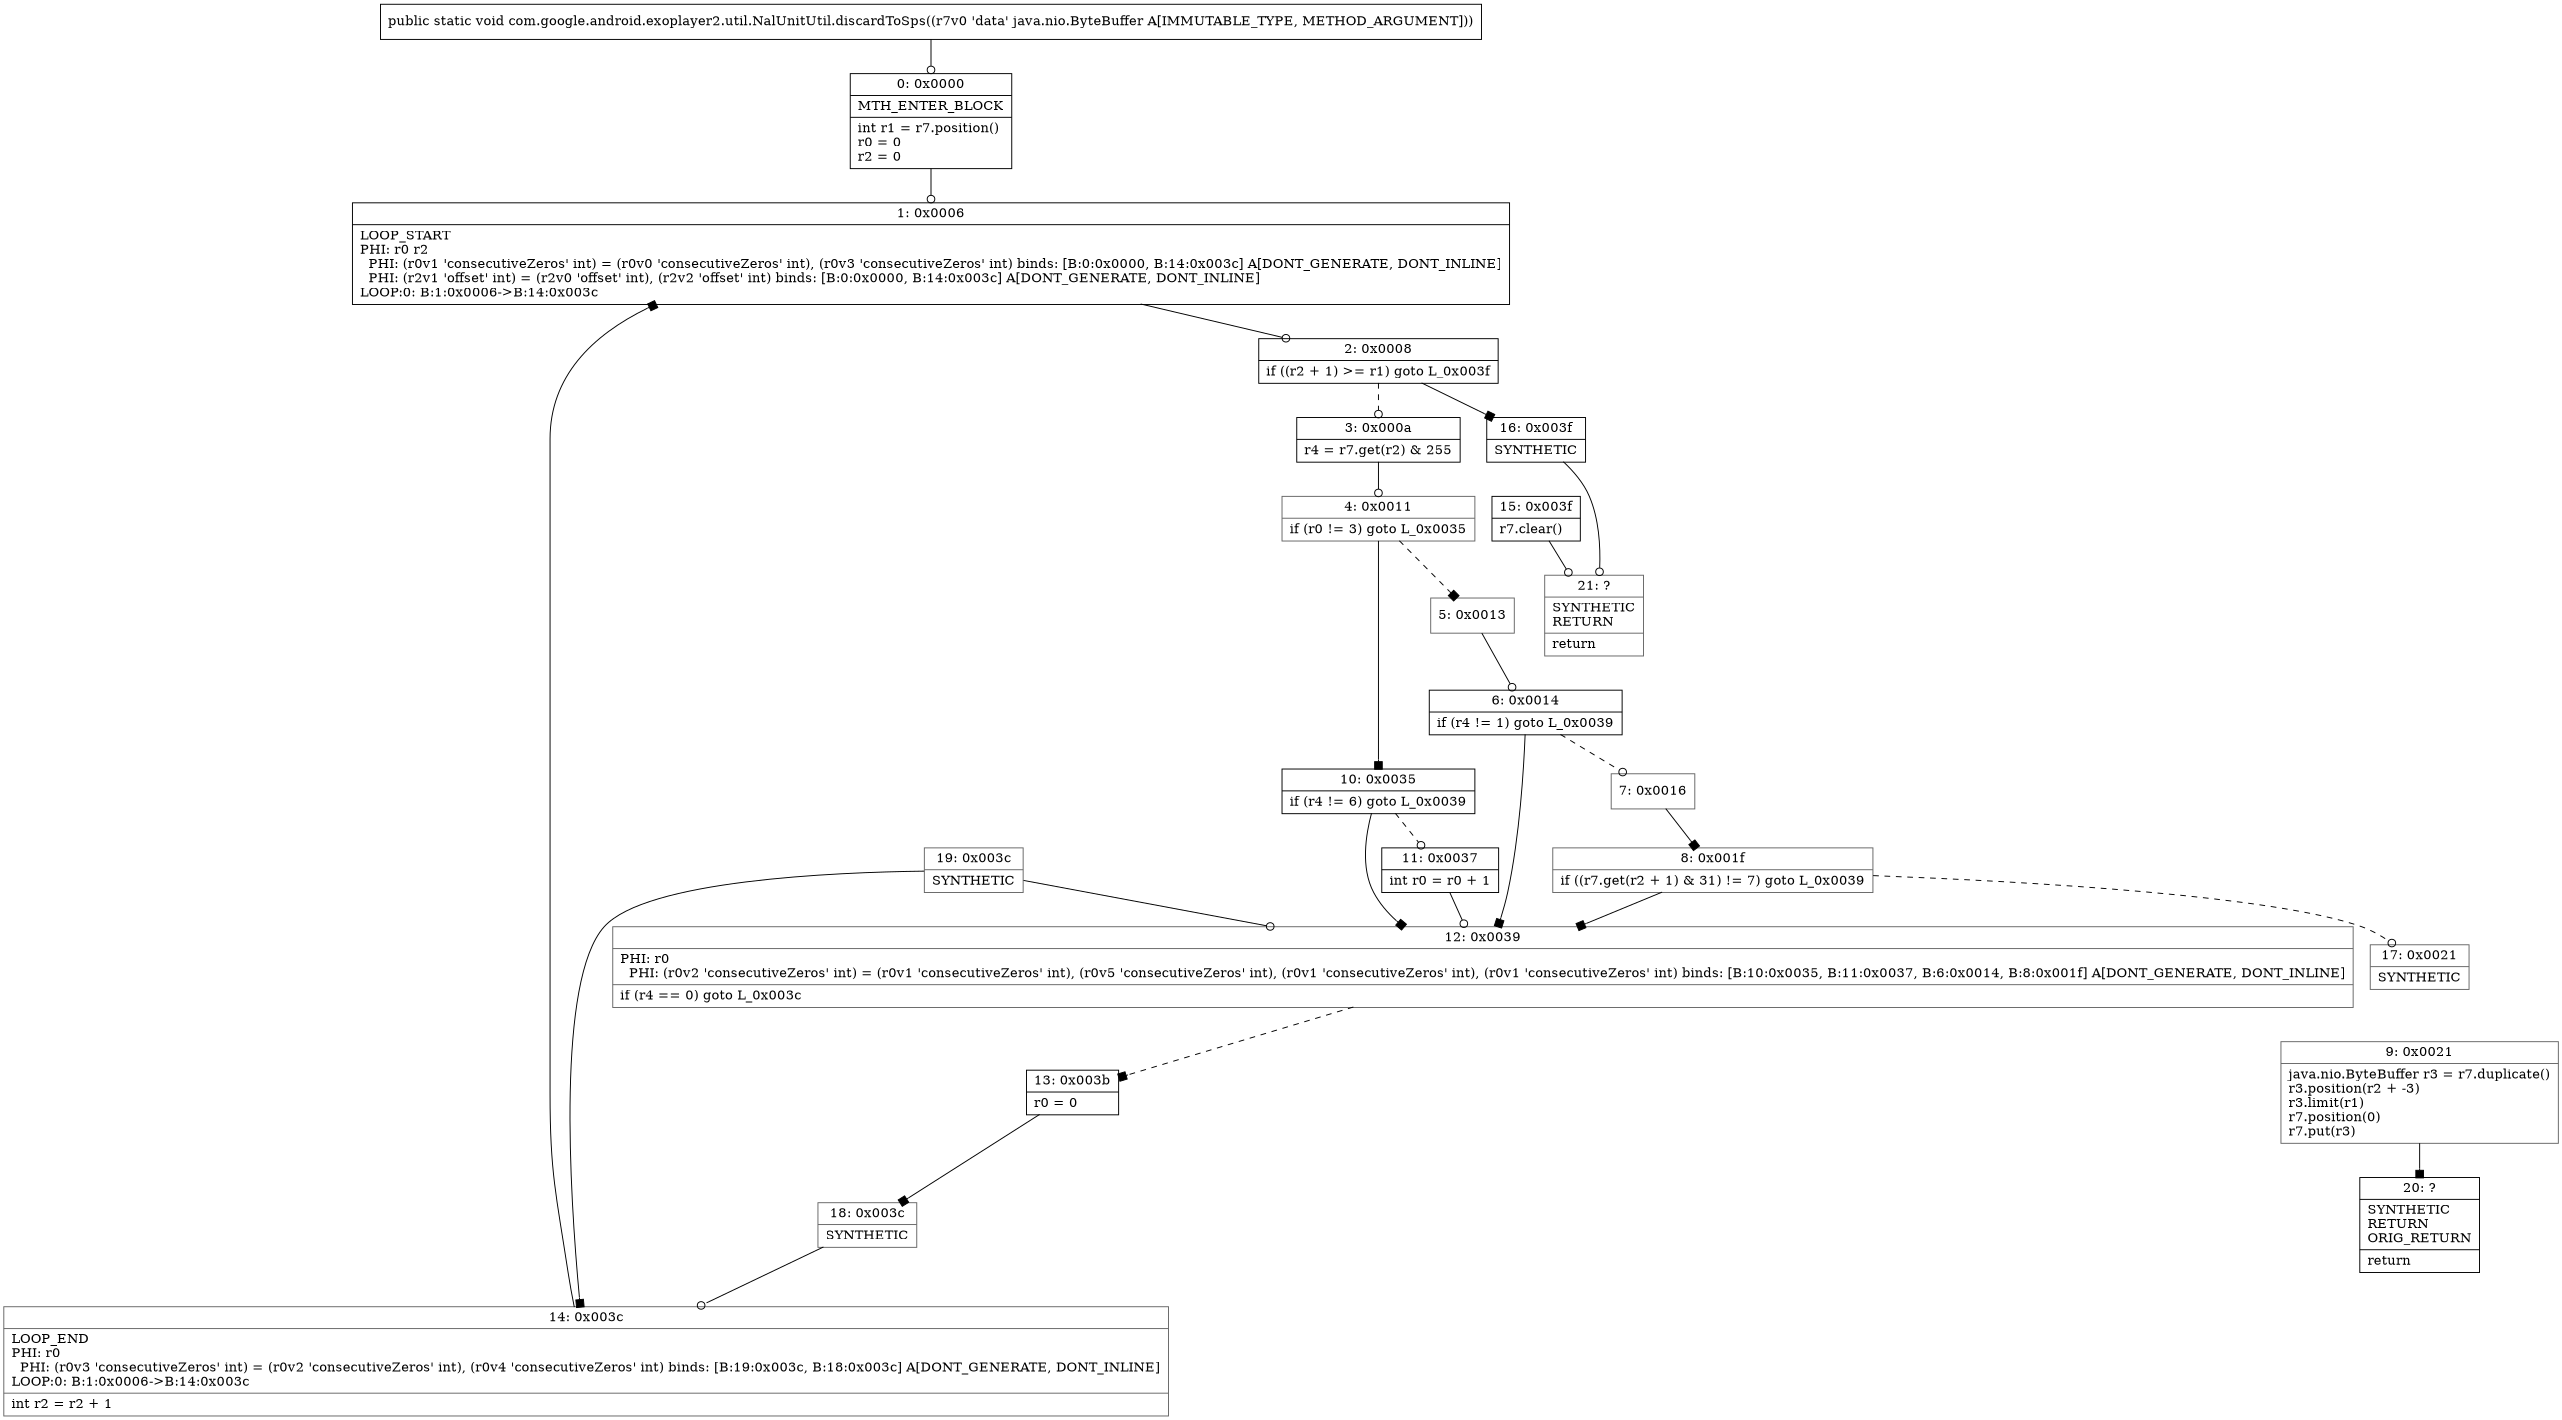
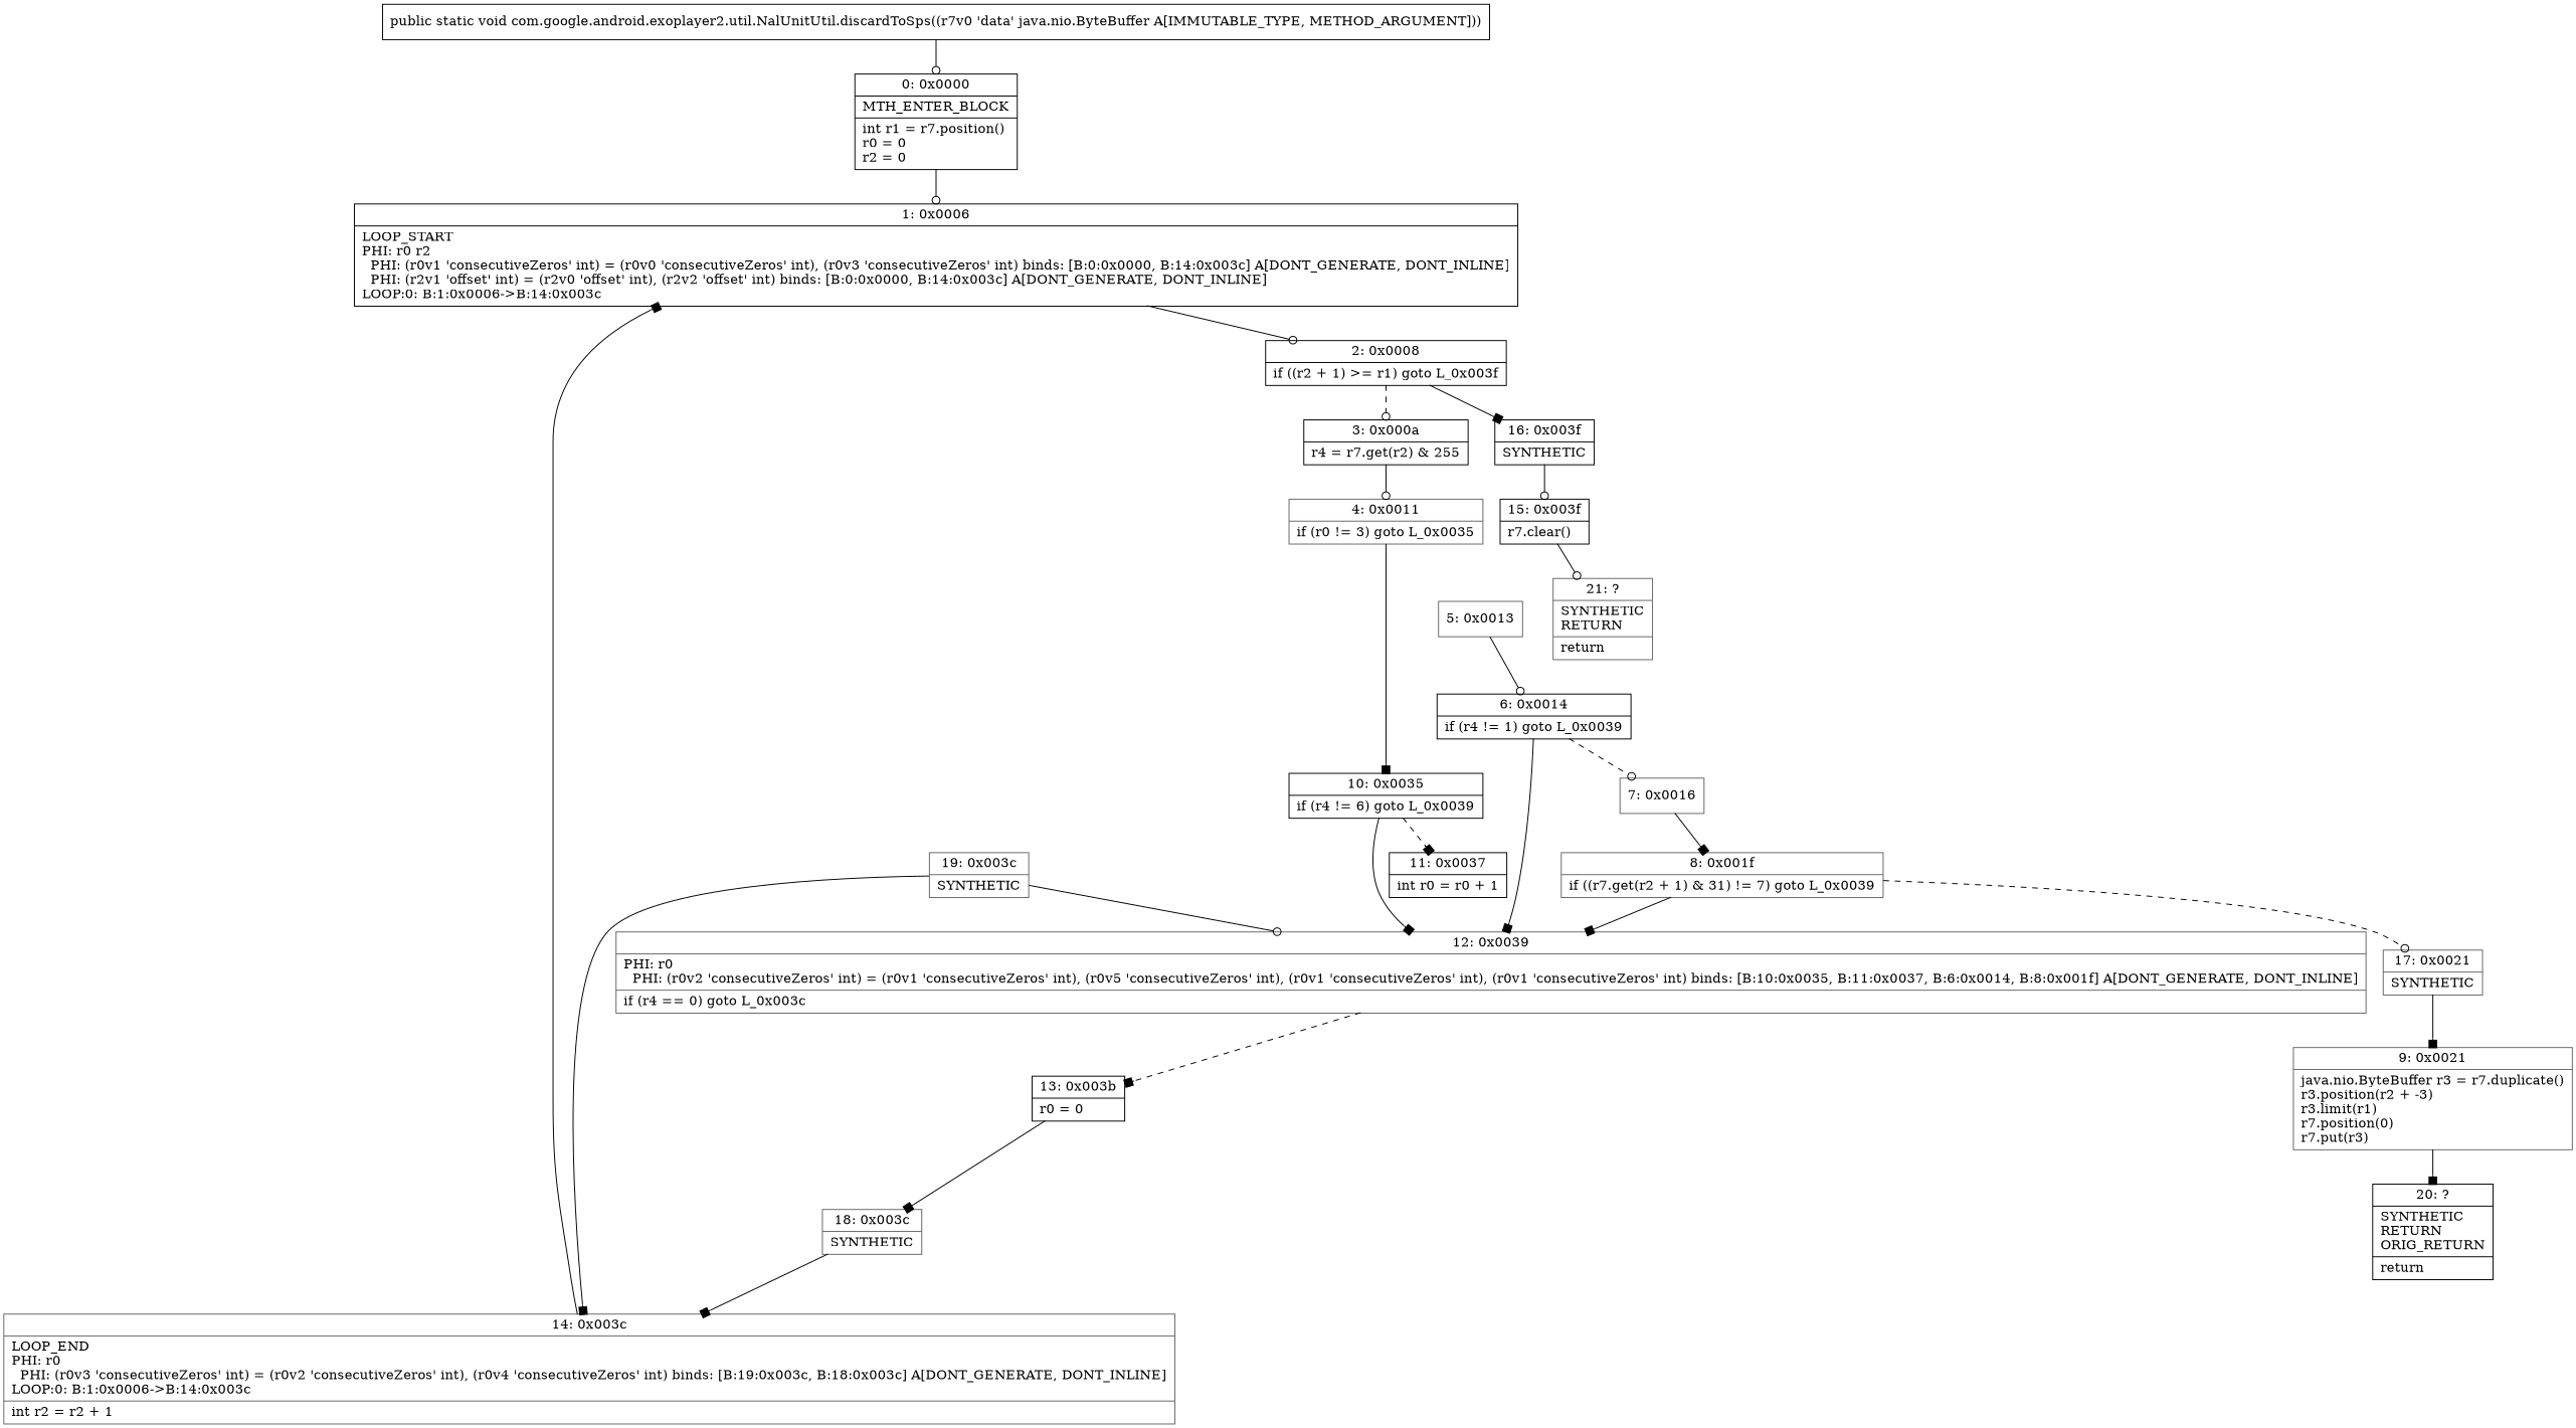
  digraph {
    node [color=black shape=record]
    edge [arrowhead=box]
    n1 [label="{0\:\ 0x0000|MTH_ENTER_BLOCK\l|int r1 = r7.position()\lr0 = 0\lr2 = 0\l}"]
    n2 [label="{1\:\ 0x0006|LOOP_START\lPHI: r0 r2 \l  PHI: (r0v1 'consecutiveZeros' int) = (r0v0 'consecutiveZeros' int), (r0v3 'consecutiveZeros' int) binds: [B:0:0x0000, B:14:0x003c] A[DONT_GENERATE, DONT_INLINE]\l  PHI: (r2v1 'offset' int) = (r2v0 'offset' int), (r2v2 'offset' int) binds: [B:0:0x0000, B:14:0x003c] A[DONT_GENERATE, DONT_INLINE]\lLOOP:0: B:1:0x0006\-\>B:14:0x003c\l}"]
    n3 [label="{2\:\ 0x0008|if ((r2 + 1) \>= r1) goto L_0x003f\l}"]
    n4 [label="{3\:\ 0x000a|r4 = r7.get(r2) & 255\l}"]
    n5 [label="{16\:\ 0x003f|SYNTHETIC\l}"]
    n6 [color=gray40 label="{4\:\ 0x0011|if (r0 != 3) goto L_0x0035\l}"]
    n7 [label="{15\:\ 0x003f|r7.clear()\l}"]
    n8 [color=gray40 label="{5\:\ 0x0013}"]
    n9 [label="{10\:\ 0x0035|if (r4 != 6) goto L_0x0039\l}"]
    n10 [label="{6\:\ 0x0014|if (r4 != 1) goto L_0x0039\l}"]
    n11 [color=gray40 label="{12\:\ 0x0039|PHI: r0 \l  PHI: (r0v2 'consecutiveZeros' int) = (r0v1 'consecutiveZeros' int), (r0v5 'consecutiveZeros' int), (r0v1 'consecutiveZeros' int), (r0v1 'consecutiveZeros' int) binds: [B:10:0x0035, B:11:0x0037, B:6:0x0014, B:8:0x001f] A[DONT_GENERATE, DONT_INLINE]\l|if (r4 == 0) goto L_0x003c\l}"]
    n12 [label="{11\:\ 0x0037|int r0 = r0 + 1\l}"]
    n13 [color=gray40 label="{7\:\ 0x0016}"]
    n14 [color=gray40 label="{8\:\ 0x001f|if ((r7.get(r2 + 1) & 31) != 7) goto L_0x0039\l}"]
    n15 [label="{13\:\ 0x003b|r0 = 0\l}"]
    n16 [color=gray40 label="{17\:\ 0x0021|SYNTHETIC\l}"]
    n17 [color=gray40 label="{9\:\ 0x0021|java.nio.ByteBuffer r3 = r7.duplicate()\lr3.position(r2 + \-3)\lr3.limit(r1)\lr7.position(0)\lr7.put(r3)\l}"]
    n18 [label="{20\:\ ?|SYNTHETIC\lRETURN\lORIG_RETURN\l|return\l}"]
    n19 [color=gray40 label="{18\:\ 0x003c|SYNTHETIC\l}"]
    n20 [color=gray40 label="{19\:\ 0x003c|SYNTHETIC\l}"]
    n21 [color=gray40 label="{14\:\ 0x003c|LOOP_END\lPHI: r0 \l  PHI: (r0v3 'consecutiveZeros' int) = (r0v2 'consecutiveZeros' int), (r0v4 'consecutiveZeros' int) binds: [B:19:0x003c, B:18:0x003c] A[DONT_GENERATE, DONT_INLINE]\lLOOP:0: B:1:0x0006\-\>B:14:0x003c\l|int r2 = r2 + 1\l}"]
    n22 [color=gray40 label="{21\:\ ?|SYNTHETIC\lRETURN\l|return\l}"]
    n23 [label="{public static void com.google.android.exoplayer2.util.NalUnitUtil.discardToSps((r7v0 'data' java.nio.ByteBuffer A[IMMUTABLE_TYPE, METHOD_ARGUMENT])) }"]
    n1 -> n2 [arrowhead=odot]
    n2 -> n3 [arrowhead=odot]
    n3 -> n4 [arrowhead=odot style=dashed]
    n3 -> n5
    n4 -> n6 [arrowhead=odot]
-   n5 -> n22 [arrowhead=odot]
-   n6 -> n8 [style=dashed]
+   n5 -> n7 [arrowhead=odot]
    n6 -> n9
    n7 -> n22 [arrowhead=odot]
    n8 -> n10 [arrowhead=odot]
    n9 -> n11
-   n9 -> n12 [arrowhead=odot style=dashed]
+   n9 -> n12 [style=dashed]
    n10 -> n11
    n10 -> n13 [arrowhead=odot style=dashed]
    n11 -> n15 [style=dashed]
-   n12 -> n11 [arrowhead=odot]
    n13 -> n14
    n14 -> n11
    n14 -> n16 [arrowhead=odot style=dashed]
    n15 -> n19
+   n16 -> n17
    n17 -> n18
-   n19 -> n21 [arrowhead=odot]
+   n19 -> n21
    n20 -> n11 [arrowhead=odot]
    n20 -> n21
    n21 -> n2
    n23 -> n1 [arrowhead=odot]
  }
